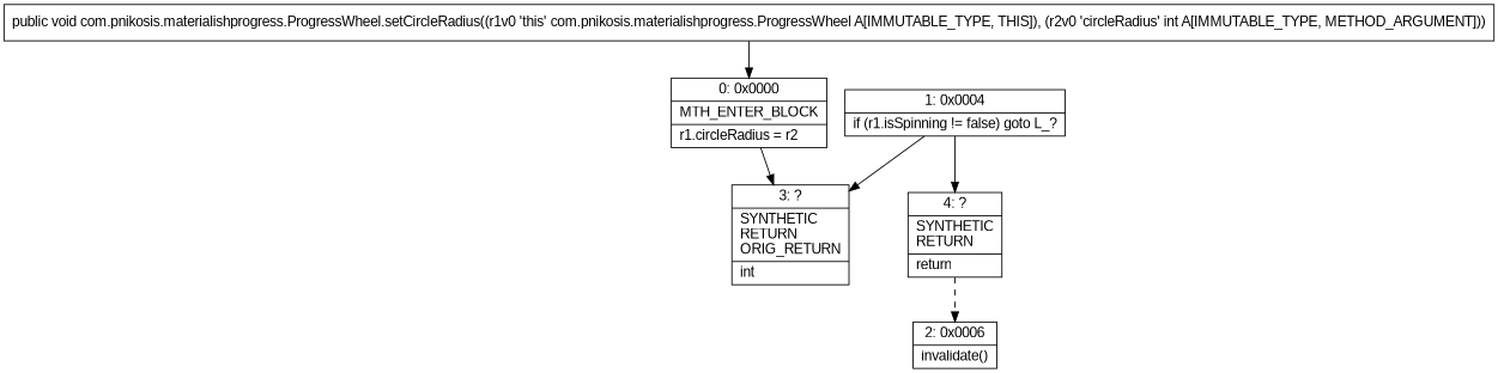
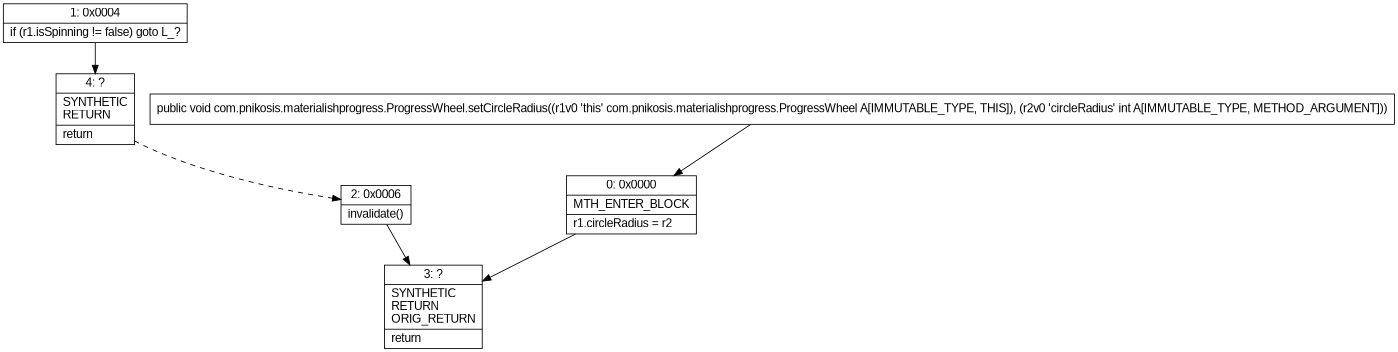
  digraph {
    fontname="Liberation Sans"
    node [fontname="Liberation Sans" shape=record]
    edge [fontname="Liberation Sans"]
    n1 [label="{0\:\ 0x0000|MTH_ENTER_BLOCK\l|r1.circleRadius = r2\l}"]
-   n2 [label="{3\:\ ?|SYNTHETIC\lRETURN\lORIG_RETURN\l|int\l}"]
+   n2 [label="{3\:\ ?|SYNTHETIC\lRETURN\lORIG_RETURN\l|return\l}"]
    n3 [label="{1\:\ 0x0004|if (r1.isSpinning != false) goto L_?\l}"]
    n4 [label="{4\:\ ?|SYNTHETIC\lRETURN\l|return\l}"]
    n5 [label="{2\:\ 0x0006|invalidate()\l}"]
    n6 [label="{public void com.pnikosis.materialishprogress.ProgressWheel.setCircleRadius((r1v0 'this' com.pnikosis.materialishprogress.ProgressWheel A[IMMUTABLE_TYPE, THIS]), (r2v0 'circleRadius' int A[IMMUTABLE_TYPE, METHOD_ARGUMENT])) }"]
    n1 -> n2
    n3 -> n4
    n4 -> n5 [style=dashed]
-   n3 -> n2
+   n5 -> n2
    n6 -> n1
  }
